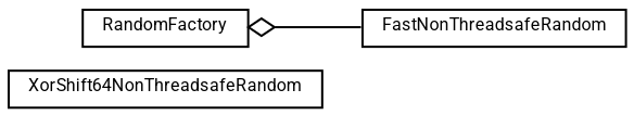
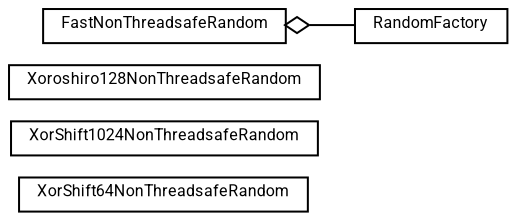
  digraph {
    nodesep=0.15
    rankdir=LR
    ranksep=0.25
    fontname="DejaVu Sans Mono"
    node [fontcolor=black fontname="DejaVu Sans Mono" fontsize=8 margin=0 shape=plaintext]
    n1 [height=0 label=<<table title="de.lmu.ifi.dbs.elki.utilities.random.XorShift64NonThreadsafeRandom" border="0" cellborder="1" cellspacing="0" cellpadding="2" href="XorShift64NonThreadsafeRandom.html" target="_parent"> 		<tr><td><table border="0" cellspacing="0" cellpadding="1"> 		<tr><td align="center" balign="center"> <font face="Roboto">XorShift64NonThreadsafeRandom</font> </td></tr> 		</table></td></tr> 		</table>> width=0]
+   n2 [height=0 label=<<table title="de.lmu.ifi.dbs.elki.utilities.random.XorShift1024NonThreadsafeRandom" border="0" cellborder="1" cellspacing="0" cellpadding="2" href="XorShift1024NonThreadsafeRandom.html" target="_parent"> 		<tr><td><table border="0" cellspacing="0" cellpadding="1"> 		<tr><td align="center" balign="center"> <font face="Roboto">XorShift1024NonThreadsafeRandom</font> </td></tr> 		</table></td></tr> 		</table>> width=0]
+   n3 [height=0 label=<<table title="de.lmu.ifi.dbs.elki.utilities.random.Xoroshiro128NonThreadsafeRandom" border="0" cellborder="1" cellspacing="0" cellpadding="2" href="Xoroshiro128NonThreadsafeRandom.html" target="_parent"> 		<tr><td><table border="0" cellspacing="0" cellpadding="1"> 		<tr><td align="center" balign="center"> <font face="Roboto">Xoroshiro128NonThreadsafeRandom</font> </td></tr> 		</table></td></tr> 		</table>> width=0]
    n4 [height=0 label=<<table title="de.lmu.ifi.dbs.elki.utilities.random.FastNonThreadsafeRandom" border="0" cellborder="1" cellspacing="0" cellpadding="2" href="FastNonThreadsafeRandom.html" target="_parent"> 		<tr><td><table border="0" cellspacing="0" cellpadding="1"> 		<tr><td align="center" balign="center"> <font face="Roboto">FastNonThreadsafeRandom</font> </td></tr> 		</table></td></tr> 		</table>> width=0]
    n5 [height=0 label=<<table title="de.lmu.ifi.dbs.elki.utilities.random.RandomFactory" border="0" cellborder="1" cellspacing="0" cellpadding="2" href="RandomFactory.html" target="_parent"> 		<tr><td><table border="0" cellspacing="0" cellpadding="1"> 		<tr><td align="center" balign="center"> <font face="Roboto">RandomFactory</font> </td></tr> 		</table></td></tr> 		</table>> width=0]
-   n5 -> n4 [arrowhead=none arrowtail=ediamond color=black dir=back fontname="DejaVu Sans Mono" fontsize=7 labelfontname=Roboto labelfontsize=7 weight=4]
+   n4 -> n5 [arrowhead=none arrowtail=ediamond color=black dir=back fontname="DejaVu Sans Mono" fontsize=7 labelfontname=Roboto labelfontsize=7 weight=4]
  }
